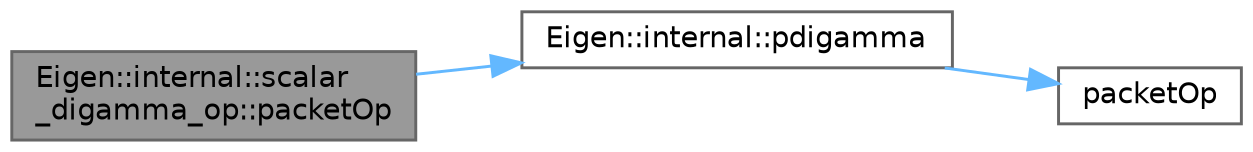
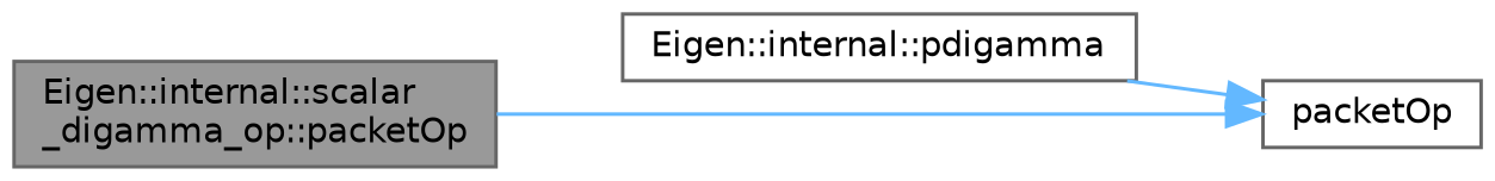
  digraph {
    rankdir=LR
    node [color=grey40 fillcolor=white fontname=Helvetica fontsize=10 shape=box style=filled]
    edge [color=steelblue1 fontname=Helvetica fontsize=10 labelfontname=Helvetica labelfontsize=10 style=solid]
    n1 [color=gray40 fillcolor=grey60 fontcolor=black height=0.2 label="Eigen::internal::scalar\l_digamma_op::packetOp" width=0.4]
    n2 [height=0.2 label="Eigen::internal::pdigamma" width=0.4]
    n3 [height=0.2 label=packetOp width=0.4]
-   n1 -> n2
+   n1 -> n3
    n2 -> n3
  }
